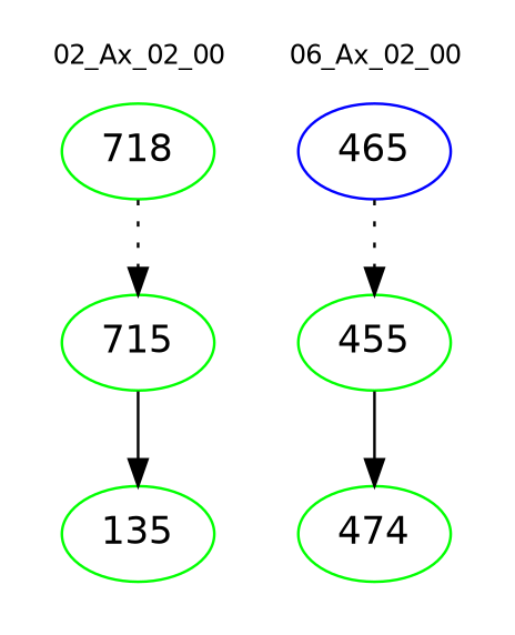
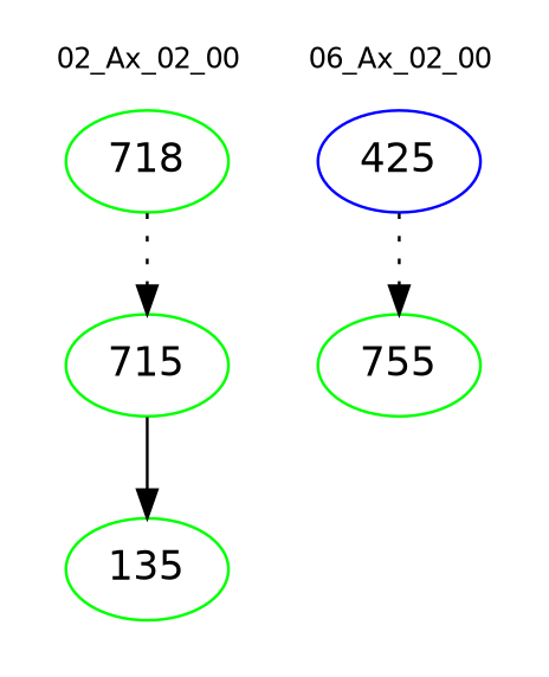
  digraph {
    fontname="DejaVu Sans"
    node [color=green fontname="DejaVu Sans"]
    edge [color=black fontname="DejaVu Sans" style=dotted]
    n1 [label=718]
    n2 [label=715]
    n3 [label=135]
-   n4 [color=blue label=465]
-   n5 [label=455]
-   n6 [label=474]
+   n4 [color=blue label=425]
+   n5 [label=755]
    subgraph cluster_1 {
      color=white
      fontsize=10
      label="02_Ax_02_00"
      n1
      n2
      n3
    }
    subgraph cluster_2 {
      color=white
      fontsize=10
      label="06_Ax_02_00"
      n4
      n5
-     n6
    }
    n1 -> n2
    n2 -> n3 [style=solid]
    n4 -> n5
-   n5 -> n6 [style=solid]
  }
